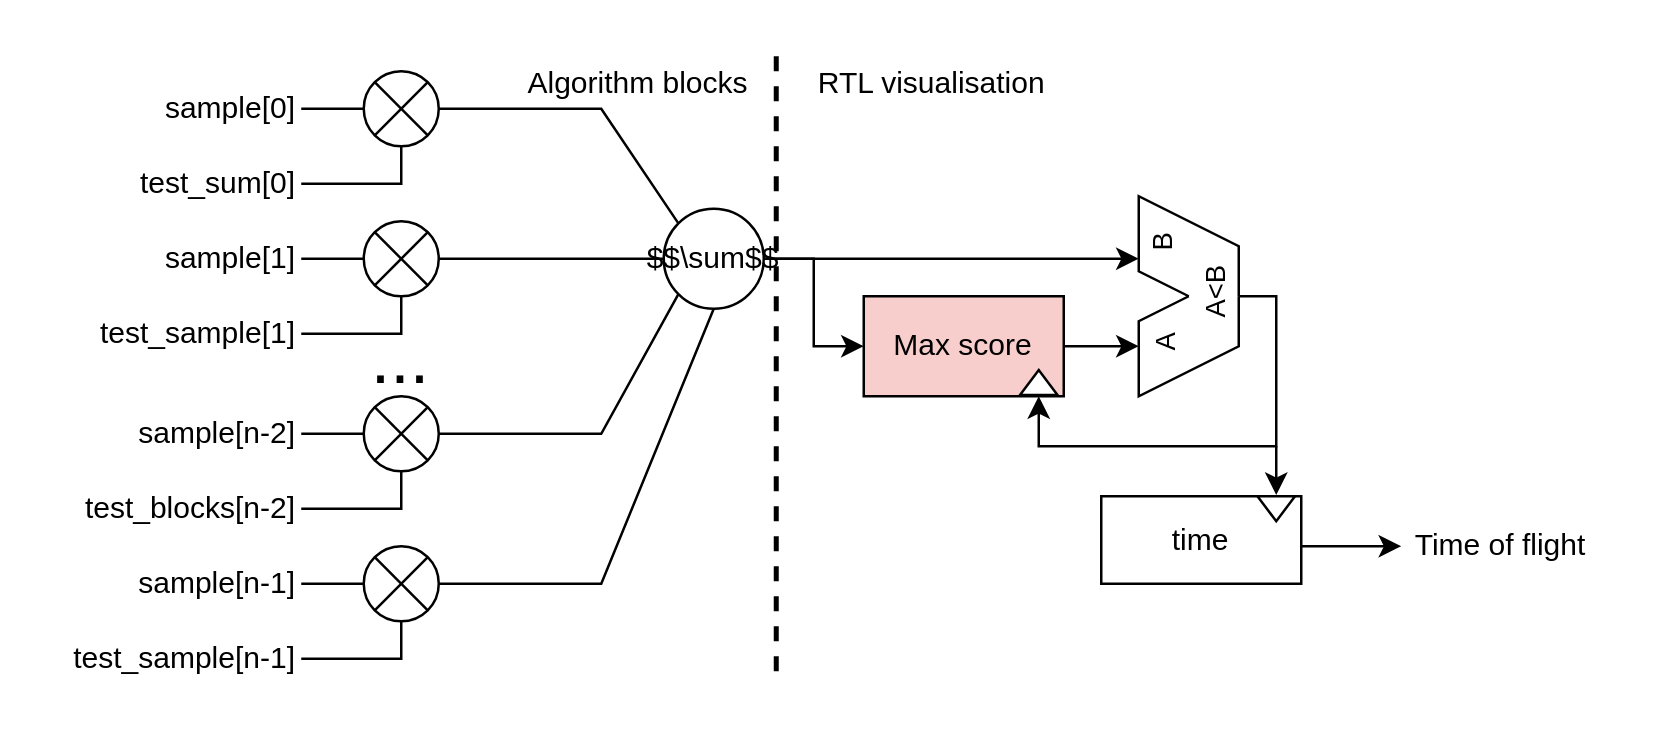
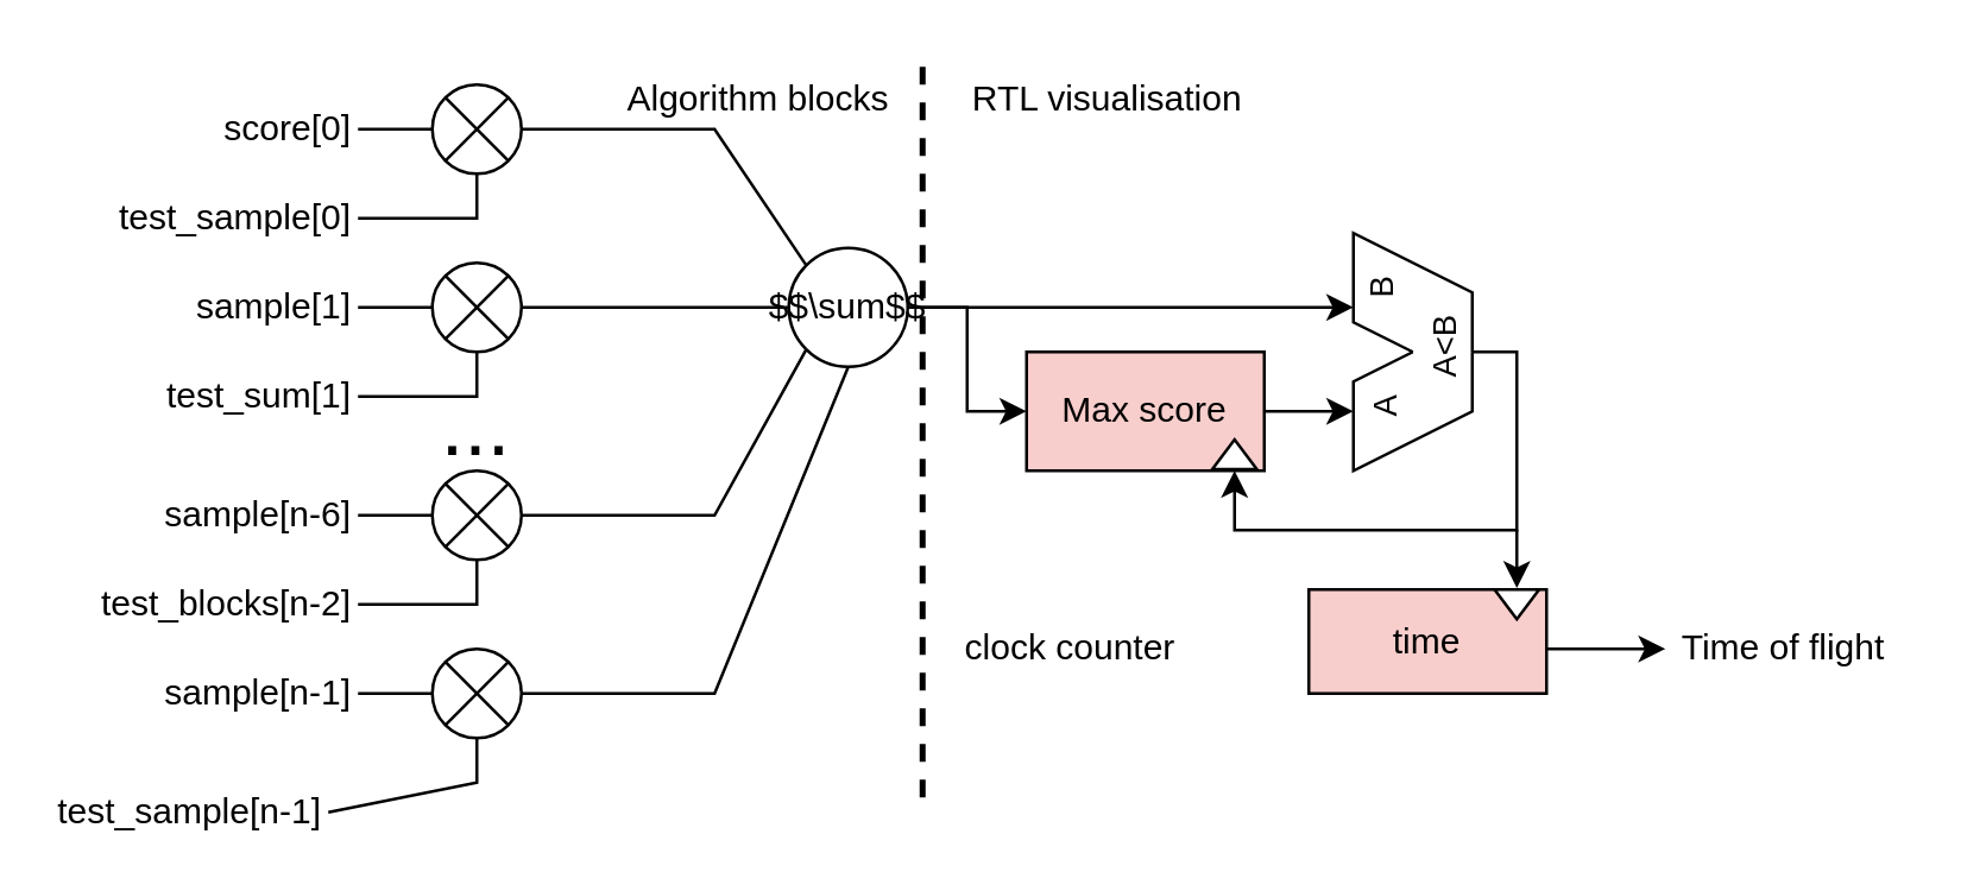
  <mxCell id="0" />
  <mxCell id="1" parent="0" />
  <mxCell id="2" value="" style="group" parent="1" vertex="1" connectable="0"><mxGeometry x="145" y="28" width="30" height="30" as="geometry" /></mxCell>
  <mxCell id="3" value="" style="ellipse;whiteSpace=wrap;html=1;aspect=fixed;" parent="2" vertex="1"><mxGeometry width="30" height="30" as="geometry" /></mxCell>
  <mxCell id="4" value="" style="endArrow=none;html=1;rounded=0;exitX=0;exitY=1;exitDx=0;exitDy=0;entryX=1;entryY=0;entryDx=0;entryDy=0;" parent="2" source="3" target="3" edge="1"><mxGeometry width="50" height="50" relative="1" as="geometry"><mxPoint x="120" y="82.5" as="sourcePoint" /><mxPoint x="157.5" y="45" as="targetPoint" /></mxGeometry></mxCell>
  <mxCell id="5" value="" style="endArrow=none;html=1;rounded=0;exitX=0;exitY=0;exitDx=0;exitDy=0;entryX=1;entryY=1;entryDx=0;entryDy=0;" parent="2" source="3" target="3" edge="1"><mxGeometry width="50" height="50" relative="1" as="geometry"><mxPoint x="12.75" y="32.25" as="sourcePoint" /><mxPoint x="39.75" y="5.25" as="targetPoint" /></mxGeometry></mxCell>
- <mxCell id="6" value="test_sum[0]" style="text;html=1;align=right;verticalAlign=middle;whiteSpace=wrap;rounded=0;" parent="1" vertex="1"><mxGeometry x="40" y="58" width="80" height="30" as="geometry" /></mxCell>
- <mxCell id="7" value="sample[0]" style="text;html=1;align=right;verticalAlign=middle;whiteSpace=wrap;rounded=0;" parent="1" vertex="1"><mxGeometry x="40" y="28" width="80" height="30" as="geometry" /></mxCell>
+ <mxCell id="6" value="test_sample[0]" style="text;html=1;align=right;verticalAlign=middle;whiteSpace=wrap;rounded=0;" parent="1" vertex="1"><mxGeometry x="40" y="58" width="80" height="30" as="geometry" /></mxCell>
+ <mxCell id="7" value="score[0]" style="text;html=1;align=right;verticalAlign=middle;whiteSpace=wrap;rounded=0;" parent="1" vertex="1"><mxGeometry x="40" y="28" width="80" height="30" as="geometry" /></mxCell>
  <mxCell id="8" value="" style="endArrow=none;html=1;rounded=0;exitX=1;exitY=0.5;exitDx=0;exitDy=0;entryX=0;entryY=0.5;entryDx=0;entryDy=0;" parent="1" source="7" target="3" edge="1"><mxGeometry width="50" height="50" relative="1" as="geometry"><mxPoint x="180" y="173" as="sourcePoint" /><mxPoint x="230" y="123" as="targetPoint" /></mxGeometry></mxCell>
  <mxCell id="9" value="" style="endArrow=none;html=1;rounded=0;exitX=1;exitY=0.5;exitDx=0;exitDy=0;entryX=0.5;entryY=1;entryDx=0;entryDy=0;" parent="1" source="6" target="3" edge="1"><mxGeometry width="50" height="50" relative="1" as="geometry"><mxPoint x="120" y="77.76" as="sourcePoint" /><mxPoint x="140" y="77.76" as="targetPoint" /><Array as="points"><mxPoint x="160" y="73" /></Array></mxGeometry></mxCell>
  <mxCell id="10" value="" style="group" parent="1" vertex="1" connectable="0"><mxGeometry x="145" y="88" width="30" height="30" as="geometry" /></mxCell>
  <mxCell id="11" value="" style="ellipse;whiteSpace=wrap;html=1;aspect=fixed;" parent="10" vertex="1"><mxGeometry width="30" height="30" as="geometry" /></mxCell>
  <mxCell id="12" value="" style="endArrow=none;html=1;rounded=0;exitX=0;exitY=1;exitDx=0;exitDy=0;entryX=1;entryY=0;entryDx=0;entryDy=0;" parent="10" source="11" target="11" edge="1"><mxGeometry width="50" height="50" relative="1" as="geometry"><mxPoint x="120" y="82.5" as="sourcePoint" /><mxPoint x="157.5" y="45" as="targetPoint" /></mxGeometry></mxCell>
  <mxCell id="13" value="" style="endArrow=none;html=1;rounded=0;exitX=0;exitY=0;exitDx=0;exitDy=0;entryX=1;entryY=1;entryDx=0;entryDy=0;" parent="10" source="11" target="11" edge="1"><mxGeometry width="50" height="50" relative="1" as="geometry"><mxPoint x="12.75" y="32.25" as="sourcePoint" /><mxPoint x="39.75" y="5.25" as="targetPoint" /></mxGeometry></mxCell>
- <mxCell id="14" value="test_sample[1]" style="text;html=1;align=right;verticalAlign=middle;whiteSpace=wrap;rounded=0;" parent="1" vertex="1"><mxGeometry x="40" y="118" width="80" height="30" as="geometry" /></mxCell>
+ <mxCell id="14" value="test_sum[1]" style="text;html=1;align=right;verticalAlign=middle;whiteSpace=wrap;rounded=0;" parent="1" vertex="1"><mxGeometry x="40" y="118" width="80" height="30" as="geometry" /></mxCell>
  <mxCell id="15" value="sample[1]" style="text;html=1;align=right;verticalAlign=middle;whiteSpace=wrap;rounded=0;" parent="1" vertex="1"><mxGeometry x="40" y="88" width="80" height="30" as="geometry" /></mxCell>
  <mxCell id="16" value="" style="endArrow=none;html=1;rounded=0;exitX=1;exitY=0.5;exitDx=0;exitDy=0;entryX=0;entryY=0.5;entryDx=0;entryDy=0;" parent="1" source="15" target="11" edge="1"><mxGeometry width="50" height="50" relative="1" as="geometry"><mxPoint x="180" y="233" as="sourcePoint" /><mxPoint x="230" y="183" as="targetPoint" /></mxGeometry></mxCell>
  <mxCell id="17" value="" style="endArrow=none;html=1;rounded=0;exitX=1;exitY=0.5;exitDx=0;exitDy=0;entryX=0.5;entryY=1;entryDx=0;entryDy=0;" parent="1" source="14" target="11" edge="1"><mxGeometry width="50" height="50" relative="1" as="geometry"><mxPoint x="120" y="137.76" as="sourcePoint" /><mxPoint x="140" y="137.76" as="targetPoint" /><Array as="points"><mxPoint x="160" y="133" /></Array></mxGeometry></mxCell>
  <mxCell id="18" value="" style="group" parent="1" vertex="1" connectable="0"><mxGeometry x="145" y="158" width="30" height="30" as="geometry" /></mxCell>
  <mxCell id="19" value="" style="ellipse;whiteSpace=wrap;html=1;aspect=fixed;" parent="18" vertex="1"><mxGeometry width="30" height="30" as="geometry" /></mxCell>
  <mxCell id="20" value="" style="endArrow=none;html=1;rounded=0;exitX=0;exitY=1;exitDx=0;exitDy=0;entryX=1;entryY=0;entryDx=0;entryDy=0;" parent="18" source="19" target="19" edge="1"><mxGeometry width="50" height="50" relative="1" as="geometry"><mxPoint x="120" y="82.5" as="sourcePoint" /><mxPoint x="157.5" y="45" as="targetPoint" /></mxGeometry></mxCell>
  <mxCell id="21" value="" style="endArrow=none;html=1;rounded=0;exitX=0;exitY=0;exitDx=0;exitDy=0;entryX=1;entryY=1;entryDx=0;entryDy=0;" parent="18" source="19" target="19" edge="1"><mxGeometry width="50" height="50" relative="1" as="geometry"><mxPoint x="12.75" y="32.25" as="sourcePoint" /><mxPoint x="39.75" y="5.25" as="targetPoint" /></mxGeometry></mxCell>
  <mxCell id="22" value="test_blocks[n-2]" style="text;html=1;align=right;verticalAlign=middle;whiteSpace=wrap;rounded=0;" parent="1" vertex="1"><mxGeometry x="20" y="188" width="100" height="30" as="geometry" /></mxCell>
- <mxCell id="23" value="sample[n-2]" style="text;html=1;align=right;verticalAlign=middle;whiteSpace=wrap;rounded=0;" parent="1" vertex="1"><mxGeometry x="40" y="158" width="80" height="30" as="geometry" /></mxCell>
+ <mxCell id="23" value="sample[n-6]" style="text;html=1;align=right;verticalAlign=middle;whiteSpace=wrap;rounded=0;" parent="1" vertex="1"><mxGeometry x="40" y="158" width="80" height="30" as="geometry" /></mxCell>
  <mxCell id="24" value="" style="endArrow=none;html=1;rounded=0;exitX=1;exitY=0.5;exitDx=0;exitDy=0;entryX=0;entryY=0.5;entryDx=0;entryDy=0;" parent="1" source="23" target="19" edge="1"><mxGeometry width="50" height="50" relative="1" as="geometry"><mxPoint x="180" y="303" as="sourcePoint" /><mxPoint x="230" y="253" as="targetPoint" /></mxGeometry></mxCell>
  <mxCell id="25" value="" style="endArrow=none;html=1;rounded=0;exitX=1;exitY=0.5;exitDx=0;exitDy=0;entryX=0.5;entryY=1;entryDx=0;entryDy=0;" parent="1" source="22" target="19" edge="1"><mxGeometry width="50" height="50" relative="1" as="geometry"><mxPoint x="120" y="207.76" as="sourcePoint" /><mxPoint x="140" y="207.76" as="targetPoint" /><Array as="points"><mxPoint x="160" y="203" /></Array></mxGeometry></mxCell>
  <mxCell id="26" value="" style="group" parent="1" vertex="1" connectable="0"><mxGeometry x="145" y="218" width="30" height="30" as="geometry" /></mxCell>
  <mxCell id="27" value="" style="ellipse;whiteSpace=wrap;html=1;aspect=fixed;" parent="26" vertex="1"><mxGeometry width="30" height="30" as="geometry" /></mxCell>
  <mxCell id="28" value="" style="endArrow=none;html=1;rounded=0;exitX=0;exitY=1;exitDx=0;exitDy=0;entryX=1;entryY=0;entryDx=0;entryDy=0;" parent="26" source="27" target="27" edge="1"><mxGeometry width="50" height="50" relative="1" as="geometry"><mxPoint x="120" y="82.5" as="sourcePoint" /><mxPoint x="157.5" y="45" as="targetPoint" /></mxGeometry></mxCell>
  <mxCell id="29" value="" style="endArrow=none;html=1;rounded=0;exitX=0;exitY=0;exitDx=0;exitDy=0;entryX=1;entryY=1;entryDx=0;entryDy=0;" parent="26" source="27" target="27" edge="1"><mxGeometry width="50" height="50" relative="1" as="geometry"><mxPoint x="12.75" y="32.25" as="sourcePoint" /><mxPoint x="39.75" y="5.25" as="targetPoint" /></mxGeometry></mxCell>
- <mxCell id="30" value="test_sample[n-1]" style="text;html=1;align=right;verticalAlign=middle;whiteSpace=wrap;rounded=0;" parent="1" vertex="1"><mxGeometry x="20" y="248" width="100" height="30" as="geometry" /></mxCell>
+ <mxCell id="30" value="test_sample[n-1]" style="text;html=1;align=right;verticalAlign=middle;whiteSpace=wrap;rounded=0;" parent="1" vertex="1"><mxGeometry x="10" y="258" width="100" height="30" as="geometry" /></mxCell>
  <mxCell id="31" value="sample[n-1]" style="text;html=1;align=right;verticalAlign=middle;whiteSpace=wrap;rounded=0;" parent="1" vertex="1"><mxGeometry x="40" y="218" width="80" height="30" as="geometry" /></mxCell>
  <mxCell id="32" value="" style="endArrow=none;html=1;rounded=0;exitX=1;exitY=0.5;exitDx=0;exitDy=0;entryX=0;entryY=0.5;entryDx=0;entryDy=0;" parent="1" source="31" target="27" edge="1"><mxGeometry width="50" height="50" relative="1" as="geometry"><mxPoint x="180" y="363" as="sourcePoint" /><mxPoint x="230" y="313" as="targetPoint" /></mxGeometry></mxCell>
  <mxCell id="33" value="" style="endArrow=none;html=1;rounded=0;exitX=1;exitY=0.5;exitDx=0;exitDy=0;entryX=0.5;entryY=1;entryDx=0;entryDy=0;" parent="1" source="30" target="27" edge="1"><mxGeometry width="50" height="50" relative="1" as="geometry"><mxPoint x="120" y="267.76" as="sourcePoint" /><mxPoint x="140" y="267.76" as="targetPoint" /><Array as="points"><mxPoint x="160" y="263" /></Array></mxGeometry></mxCell>
  <mxCell id="34" value="&lt;font style=&quot;font-size: 28px;&quot;&gt;...&lt;/font&gt;" style="text;html=1;align=center;verticalAlign=middle;whiteSpace=wrap;rounded=0;" parent="1" vertex="1"><mxGeometry x="140" y="128" width="40" height="30" as="geometry" /></mxCell>
  <mxCell id="35" value="&lt;div&gt;$$\sum$$&lt;/div&gt;" style="ellipse;whiteSpace=wrap;html=1;aspect=fixed;" parent="1" vertex="1"><mxGeometry x="265" y="83" width="40" height="40" as="geometry" /></mxCell>
  <mxCell id="36" value="" style="endArrow=none;html=1;rounded=0;exitX=1;exitY=0.5;exitDx=0;exitDy=0;entryX=0;entryY=0;entryDx=0;entryDy=0;" parent="1" source="3" target="35" edge="1"><mxGeometry width="50" height="50" relative="1" as="geometry"><mxPoint x="200" y="-7" as="sourcePoint" /><mxPoint x="240" y="-17" as="targetPoint" /><Array as="points"><mxPoint x="240" y="43" /></Array></mxGeometry></mxCell>
  <mxCell id="37" value="" style="endArrow=none;html=1;rounded=0;exitX=1;exitY=0.5;exitDx=0;exitDy=0;entryX=0;entryY=0.5;entryDx=0;entryDy=0;" parent="1" source="11" target="35" edge="1"><mxGeometry width="50" height="50" relative="1" as="geometry"><mxPoint x="190" y="8" as="sourcePoint" /><mxPoint x="330" y="148" as="targetPoint" /><Array as="points"><mxPoint x="240" y="103" /></Array></mxGeometry></mxCell>
  <mxCell id="38" value="" style="endArrow=none;html=1;rounded=0;exitX=1;exitY=0.5;exitDx=0;exitDy=0;entryX=0;entryY=1;entryDx=0;entryDy=0;" parent="1" source="19" target="35" edge="1"><mxGeometry width="50" height="50" relative="1" as="geometry"><mxPoint x="190" y="88" as="sourcePoint" /><mxPoint x="316" y="154" as="targetPoint" /><Array as="points"><mxPoint x="240" y="173" /></Array></mxGeometry></mxCell>
  <mxCell id="39" value="" style="endArrow=none;html=1;rounded=0;exitX=1;exitY=0.5;exitDx=0;exitDy=0;entryX=0.5;entryY=1;entryDx=0;entryDy=0;" parent="1" source="27" target="35" edge="1"><mxGeometry width="50" height="50" relative="1" as="geometry"><mxPoint x="190" y="208" as="sourcePoint" /><mxPoint x="316" y="182" as="targetPoint" /><Array as="points"><mxPoint x="240" y="233" /></Array></mxGeometry></mxCell>
  <mxCell id="40" style="edgeStyle=orthogonalEdgeStyle;rounded=0;orthogonalLoop=1;jettySize=auto;html=1;exitX=1;exitY=0.5;exitDx=0;exitDy=0;" parent="1" source="35" edge="1"><mxGeometry relative="1" as="geometry"><mxPoint x="420" y="138" as="sourcePoint" /><mxPoint x="455" y="103" as="targetPoint" /></mxGeometry></mxCell>
- <mxCell id="42" value="time" style="rounded=0;whiteSpace=wrap;html=1;" parent="1" vertex="1"><mxGeometry x="440" y="198" width="80" height="35" as="geometry" /></mxCell>
+ <mxCell id="41" value="&lt;div&gt;clock counter&lt;br&gt;&lt;/div&gt;" style="text;html=1;align=center;verticalAlign=middle;whiteSpace=wrap;rounded=0;" parent="1" vertex="1"><mxGeometry x="320" y="203" width="80" height="30" as="geometry" /></mxCell>
+ <mxCell id="42" value="time" style="rounded=0;whiteSpace=wrap;html=1;fillColor=#f8cecc;" parent="1" vertex="1"><mxGeometry x="440" y="198" width="80" height="35" as="geometry" /></mxCell>
  <mxCell id="43" value="" style="group" parent="1" vertex="1" connectable="0"><mxGeometry x="455" y="78" width="40" height="80" as="geometry" /></mxCell>
  <mxCell id="44" value="" style="endArrow=none;html=1;rounded=0;" parent="43" edge="1"><mxGeometry width="50" height="50" relative="1" as="geometry"><mxPoint x="40" y="40" as="sourcePoint" /><mxPoint x="20" y="40" as="targetPoint" /><Array as="points"><mxPoint x="40" y="20" /><mxPoint /><mxPoint y="30" /></Array></mxGeometry></mxCell>
  <mxCell id="45" value="A&amp;lt;B" style="edgeLabel;html=1;align=center;verticalAlign=middle;resizable=0;points=[];rotation=-90;" parent="44" vertex="1" connectable="0"><mxGeometry x="-0.846" y="2" relative="1" as="geometry"><mxPoint x="-8" y="9" as="offset" /></mxGeometry></mxCell>
  <mxCell id="46" value="" style="endArrow=none;html=1;rounded=0;" parent="43" edge="1"><mxGeometry width="50" height="50" relative="1" as="geometry"><mxPoint x="40" y="40" as="sourcePoint" /><mxPoint x="20" y="40" as="targetPoint" /><Array as="points"><mxPoint x="40" y="60" /><mxPoint y="80" /><mxPoint y="50" /></Array></mxGeometry></mxCell>
  <mxCell id="47" value="A" style="edgeLabel;html=1;align=center;verticalAlign=middle;resizable=0;points=[];rotation=-90;" parent="43" vertex="1" connectable="0"><mxGeometry x="10" y="60.002" as="geometry" /></mxCell>
  <mxCell id="48" value="B" style="edgeLabel;html=1;align=center;verticalAlign=middle;resizable=0;points=[];rotation=-90;" parent="43" vertex="1" connectable="0"><mxGeometry x="10" y="20.002" as="geometry"><mxPoint x="-6.123e-17" y="-1" as="offset" /></mxGeometry></mxCell>
  <mxCell id="49" value="" style="group" parent="1" vertex="1" connectable="0"><mxGeometry x="335" y="118" width="80" height="40.5" as="geometry" /></mxCell>
  <mxCell id="50" style="edgeStyle=orthogonalEdgeStyle;rounded=0;orthogonalLoop=1;jettySize=auto;html=1;" parent="49" source="52" edge="1"><mxGeometry relative="1" as="geometry"><mxPoint x="120" y="20" as="targetPoint" /></mxGeometry></mxCell>
  <mxCell id="51" value="" style="group" parent="49" vertex="1" connectable="0"><mxGeometry x="10" width="80" height="40.5" as="geometry" /></mxCell>
  <mxCell id="52" value="&lt;div&gt;Max score&lt;/div&gt;" style="rounded=0;whiteSpace=wrap;html=1;fillColor=#f8cecc;" parent="51" vertex="1"><mxGeometry width="80" height="40" as="geometry" /></mxCell>
  <mxCell id="53" value="" style="triangle;whiteSpace=wrap;html=1;rotation=-90;" parent="51" vertex="1"><mxGeometry x="65" y="27" width="10" height="15" as="geometry" /></mxCell>
  <mxCell id="54" value="" style="endArrow=classic;html=1;rounded=0;" parent="1" edge="1"><mxGeometry width="50" height="50" relative="1" as="geometry"><mxPoint x="495" y="118" as="sourcePoint" /><mxPoint x="415" y="158" as="targetPoint" /><Array as="points"><mxPoint x="510" y="118" /><mxPoint x="510" y="178" /><mxPoint x="415" y="178" /></Array></mxGeometry></mxCell>
  <mxCell id="55" value="" style="triangle;whiteSpace=wrap;html=1;rotation=90;" parent="1" vertex="1"><mxGeometry x="505" y="195.5" width="10" height="15" as="geometry" /></mxCell>
  <mxCell id="56" value="" style="endArrow=classic;html=1;rounded=0;entryX=0;entryY=0.5;entryDx=0;entryDy=0;" parent="1" edge="1"><mxGeometry width="50" height="50" relative="1" as="geometry"><mxPoint x="510" y="178" as="sourcePoint" /><mxPoint x="510" y="197.5" as="targetPoint" /></mxGeometry></mxCell>
  <mxCell id="57" style="edgeStyle=orthogonalEdgeStyle;rounded=0;orthogonalLoop=1;jettySize=auto;html=1;exitX=1;exitY=0.5;exitDx=0;exitDy=0;entryX=0;entryY=0.5;entryDx=0;entryDy=0;" parent="1" source="35" target="52" edge="1"><mxGeometry relative="1" as="geometry"><mxPoint x="320" y="148" as="sourcePoint" /><mxPoint x="490" y="148" as="targetPoint" /><Array as="points"><mxPoint x="325" y="103" /><mxPoint x="325" y="138" /></Array></mxGeometry></mxCell>
  <mxCell id="58" value="" style="endArrow=classic;html=1;rounded=0;exitX=1;exitY=0.5;exitDx=0;exitDy=0;entryX=0;entryY=0.571;entryDx=0;entryDy=0;entryPerimeter=0;endFill=1;" parent="1" edge="1"><mxGeometry width="50" height="50" relative="1" as="geometry"><mxPoint x="520" y="218" as="sourcePoint" /><mxPoint x="560" y="218" as="targetPoint" /><Array as="points" /></mxGeometry></mxCell>
  <mxCell id="59" value="&lt;div&gt;Time of flight&lt;/div&gt;" style="text;html=1;align=center;verticalAlign=middle;whiteSpace=wrap;rounded=0;" parent="1" vertex="1"><mxGeometry x="560" y="203" width="80" height="30" as="geometry" /></mxCell>
  <mxCell id="60" value="" style="endArrow=none;dashed=1;html=1;strokeWidth=2;rounded=0;" parent="1" edge="1"><mxGeometry width="50" height="50" relative="1" as="geometry"><mxPoint x="310" y="268" as="sourcePoint" /><mxPoint x="310" y="20.75" as="targetPoint" /></mxGeometry></mxCell>
  <mxCell id="61" value="Algorithm blocks" style="text;html=1;align=center;verticalAlign=middle;whiteSpace=wrap;rounded=0;" parent="1" vertex="1"><mxGeometry x="200" y="23" width="110" height="20" as="geometry" /></mxCell>
  <mxCell id="62" value="RTL visualisation" style="text;html=1;align=center;verticalAlign=middle;whiteSpace=wrap;rounded=0;" parent="1" vertex="1"><mxGeometry x="310" y="23" width="125" height="20" as="geometry" /></mxCell>
